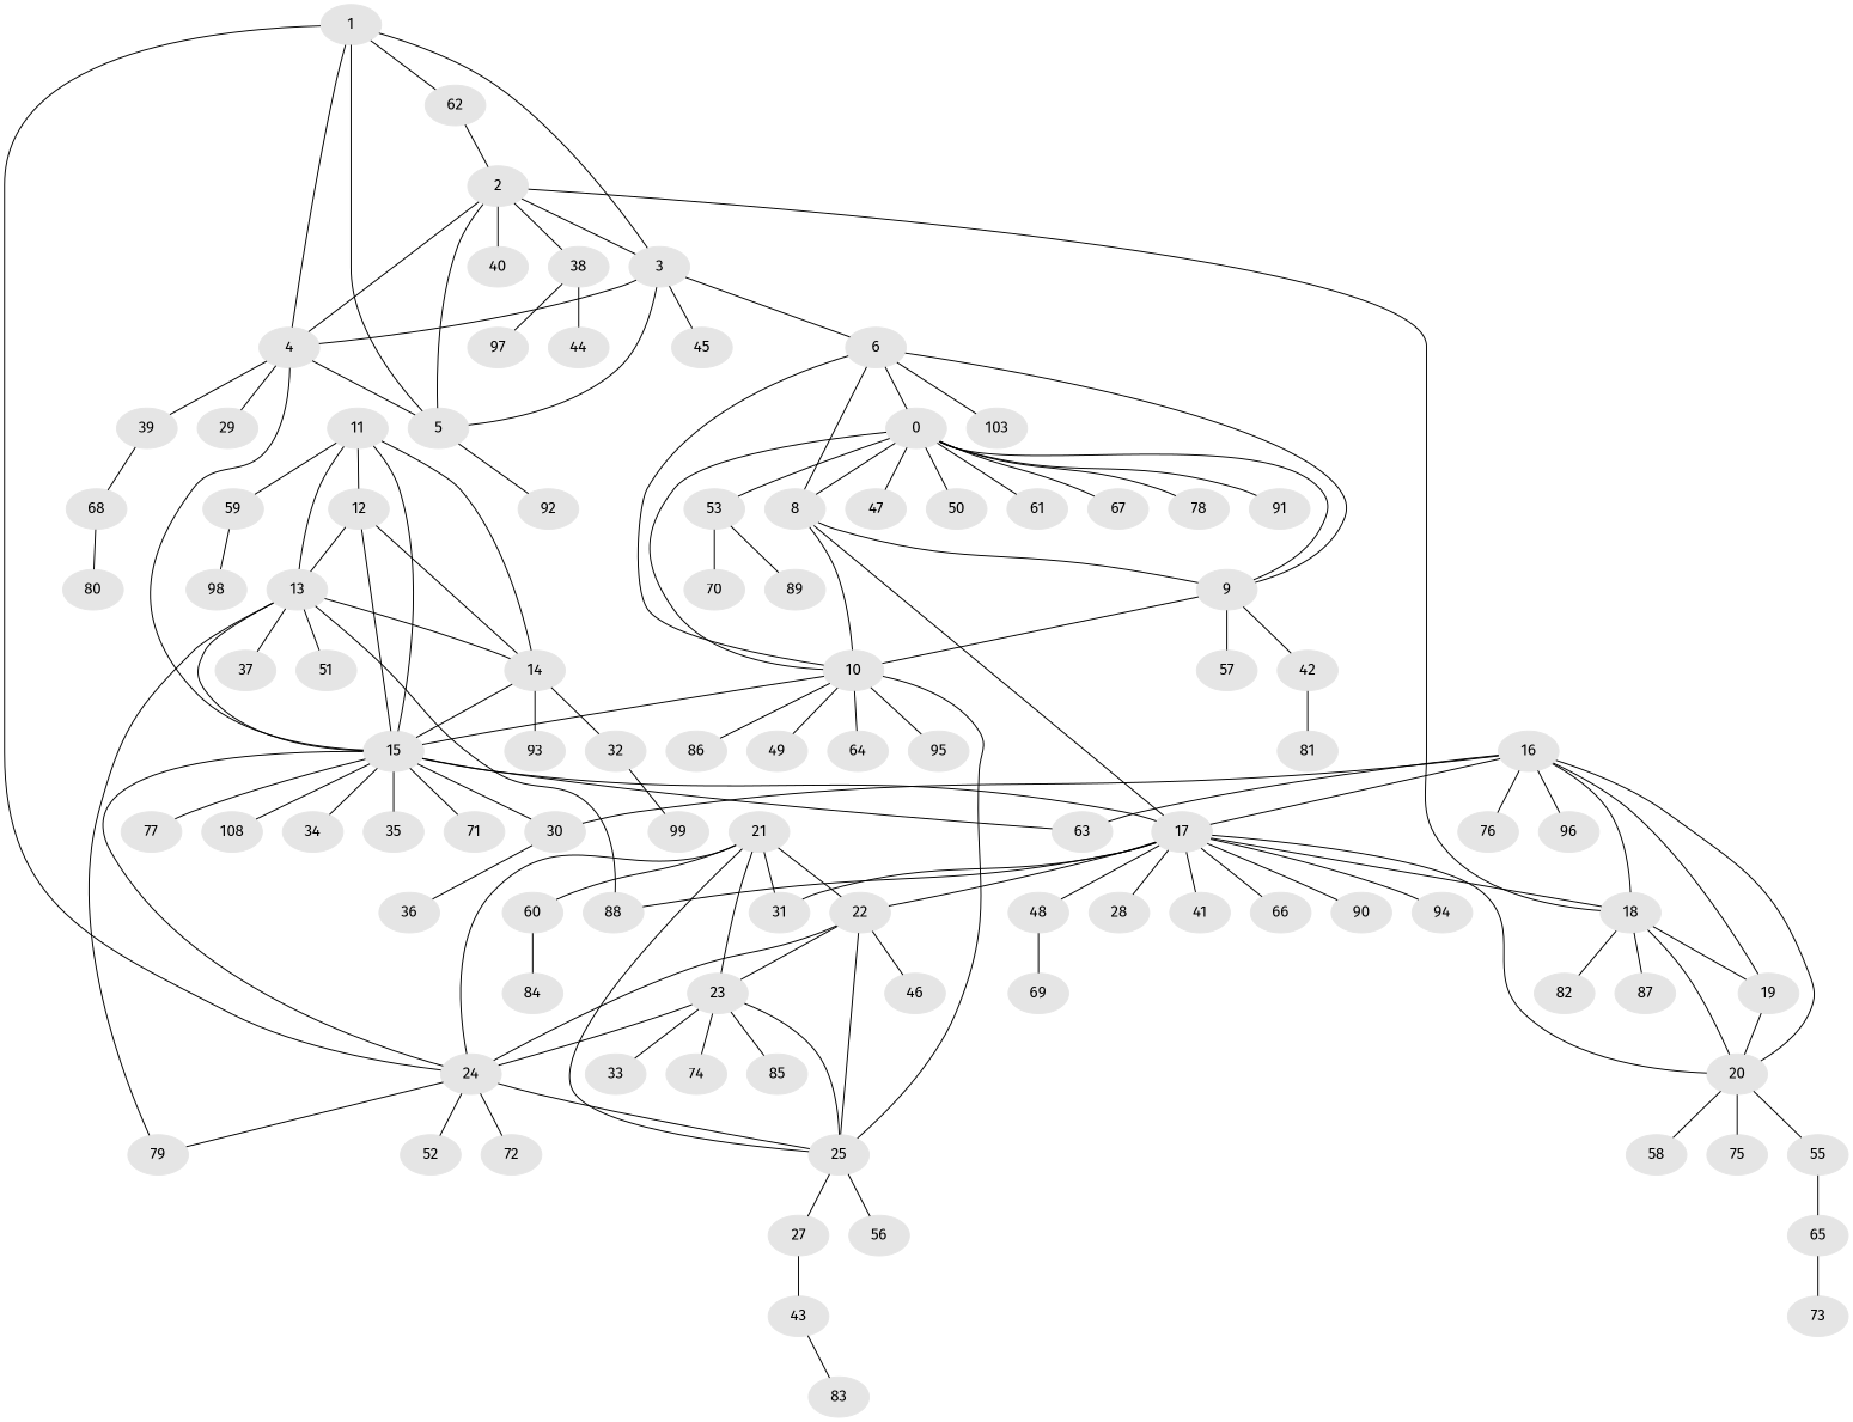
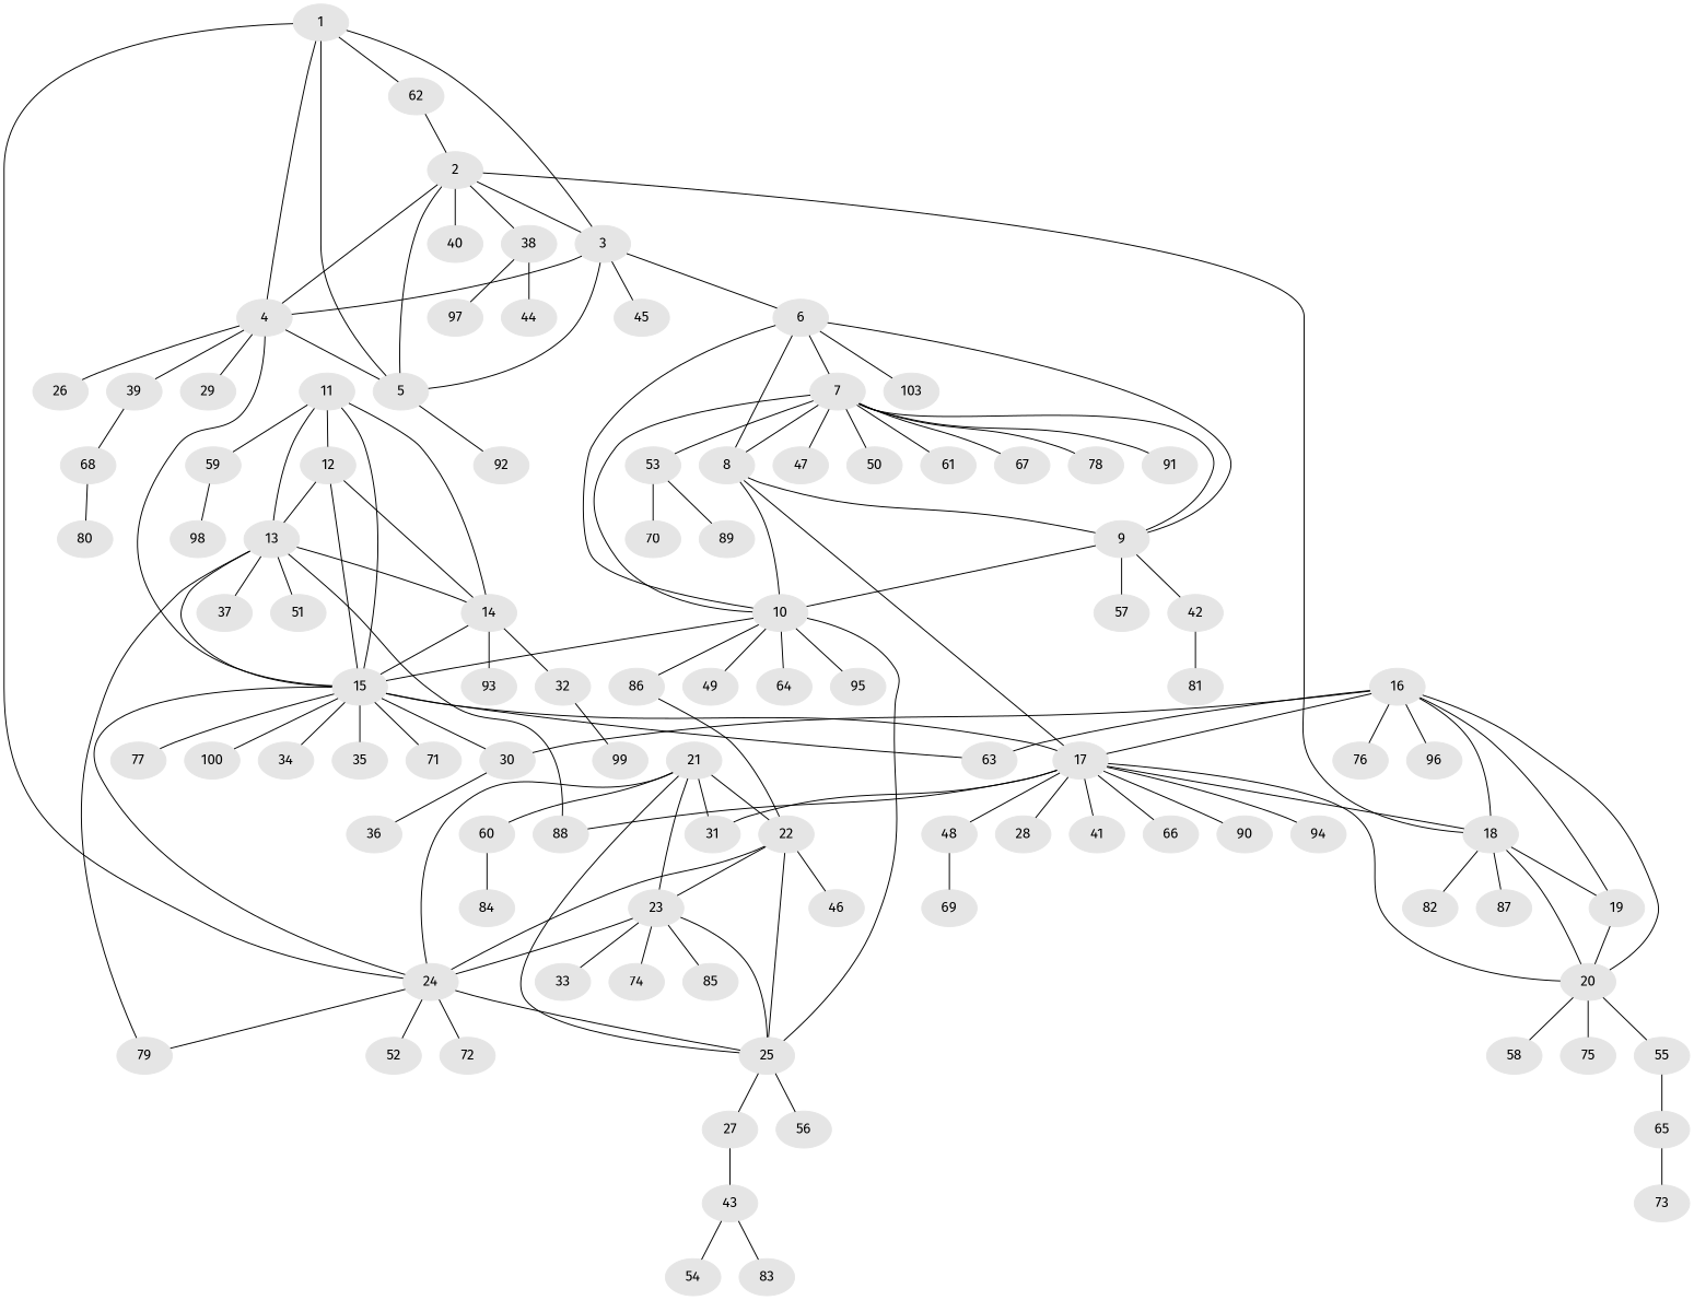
  graph {
    fontname="Fira Sans"
    node [color=gray90 fontname="Fira Sans" style=filled]
    edge [fontname="Fira Sans"]
    1
    3
    4
    5
    24
    62
    2
    18
    38
    40
    6
    45
    15
+   26
    29
    39
    92
    25
    79
    52
    72
    19
    20
    82
    87
    44
    97
-   7 [label=0]
+   7
    8
    9
    10
    n32 [label=103]
    17
    30
    34
    35
    63
    71
    77
-   100 [label=108]
+   100
    68
    47
    50
    53
    61
    67
    78
    91
    42
    57
    49
    64
    86
    95
    70
    89
    88
    22
    28
    31
    41
    48
    66
    90
    94
    81
    27
    56
    11
    12
    13
    14
    59
    37
    51
    32
    93
    98
    99
    36
    16
    76
    96
    55
    58
    75
    23
    46
    69
    65
    21
    60
    33
    74
    85
    84
    43
+   54
    83
    80
    73
    1 -- 3
    1 -- 4
    1 -- 5
    1 -- 24
    1 -- 62
    3 -- 4
    3 -- 5
    3 -- 6
    3 -- 45
    4 -- 5
    4 -- 15
+   4 -- 26
    4 -- 29
    4 -- 39
    5 -- 92
    24 -- 25
    24 -- 79
    24 -- 52
    24 -- 72
    62 -- 2
    2 -- 3
    2 -- 4
    2 -- 5
    2 -- 18
    2 -- 38
    2 -- 40
    18 -- 19
    18 -- 20
    18 -- 82
    18 -- 87
    38 -- 44
    38 -- 97
    6 -- 7
    6 -- 8
    6 -- 9
    6 -- 10
    6 -- n32
    15 -- 24
    15 -- 17
    15 -- 30
    15 -- 34
    15 -- 35
    15 -- 63
    15 -- 71
    15 -- 77
    15 -- 100
    39 -- 68
    25 -- 27
    25 -- 56
    19 -- 20
    20 -- 55
    20 -- 58
    20 -- 75
    7 -- 8
    7 -- 9
    7 -- 10
    7 -- 47
    7 -- 50
    7 -- 53
    7 -- 61
    7 -- 67
    7 -- 78
    7 -- 91
    8 -- 9
    8 -- 10
    8 -- 17
    9 -- 10
    9 -- 42
    9 -- 57
    10 -- 15
    10 -- 25
    10 -- 49
    10 -- 64
    10 -- 86
    10 -- 95
    17 -- 18
    17 -- 20
    17 -- 88
-   17 -- 22
+   86 -- 22
    17 -- 28
    17 -- 31
    17 -- 41
    17 -- 48
    17 -- 66
    17 -- 90
    17 -- 94
    30 -- 36
    68 -- 80
    53 -- 70
    53 -- 89
    42 -- 81
    22 -- 24
    22 -- 25
    22 -- 23
    22 -- 46
    48 -- 69
    27 -- 43
    11 -- 15
    11 -- 12
    11 -- 13
    11 -- 14
    11 -- 59
    12 -- 15
    12 -- 13
    12 -- 14
    13 -- 15
    13 -- 79
    13 -- 88
    13 -- 14
    13 -- 37
    13 -- 51
    14 -- 15
    14 -- 32
    14 -- 93
    59 -- 98
    32 -- 99
    16 -- 18
    16 -- 19
    16 -- 20
    16 -- 17
    16 -- 30
    16 -- 63
    16 -- 76
    16 -- 96
    55 -- 65
    23 -- 24
    23 -- 25
    23 -- 33
    23 -- 74
    23 -- 85
    65 -- 73
    21 -- 24
    21 -- 25
    21 -- 22
    21 -- 31
    21 -- 23
    21 -- 60
    60 -- 84
+   43 -- 54
    43 -- 83
  }
